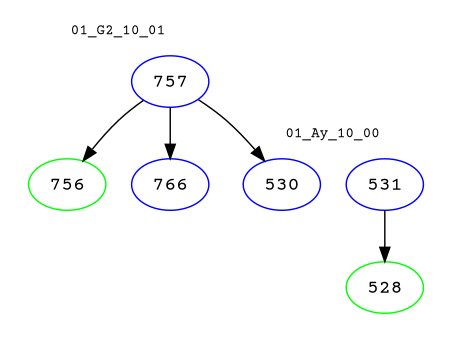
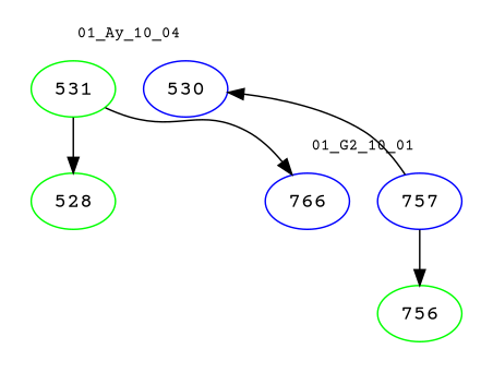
  digraph {
    fontname="Courier Prime"
    node [color=blue fontname="Courier Prime"]
    edge [color=black fontname="Courier Prime"]
-   n1 [label=531]
+   n1 [color=green label=531]
    n2 [color=green label=528]
    n3 [label=530]
    n4 [label=757]
    n5 [color=green label=756]
    n6 [label=766]
    subgraph cluster_1 {
      color=white
      fontsize=10
-     label="01_Ay_10_00"
+     label="01_Ay_10_04"
      n1
      n2
      n3
    }
    subgraph cluster_2 {
      color=white
      fontsize=10
      label="01_G2_10_01"
      n4
      n5
      n6
    }
    n1 -> n2
    n4 -> n3
    n4 -> n5
-   n4 -> n6
+   n1 -> n6
  }
